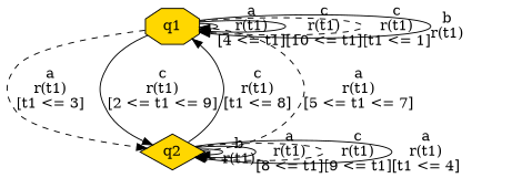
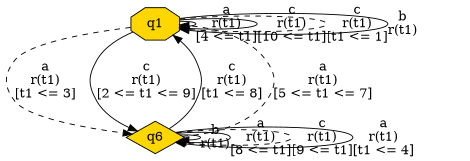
  digraph {
    node [style=filled fillcolor=gold]
    edge [style=solid]
    n1 [label=q1 shape=octagon]
-   n2 [label=q2 shape=diamond]
+   n2 [label=q6 shape=diamond]
    n1 -> n1 [label="a\nr(t1)\n[4 <= t1]"]
    n1 -> n1 [label="c\nr(t1)\n[10 <= t1]"]
    n1 -> n1 [label="c\nr(t1)\n[t1 <= 1]" style=dashed]
    n1 -> n1 [label="b\nr(t1)\n"]
    n1 -> n2 [label="a\nr(t1)\n[t1 <= 3]" style=dashed]
    n1 -> n2 [label="c\nr(t1)\n[2 <= t1 <= 9]"]
    n2 -> n1 [label="c\nr(t1)\n[t1 <= 8]"]
    n2 -> n1 [label="a\nr(t1)\n[5 <= t1 <= 7]" style=dashed]
    n2 -> n2 [label="b\nr(t1)\n"]
    n2 -> n2 [label="a\nr(t1)\n[8 <= t1]"]
    n2 -> n2 [label="c\nr(t1)\n[9 <= t1]" style=dashed]
    n2 -> n2 [label="a\nr(t1)\n[t1 <= 4]"]
  }
